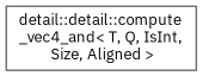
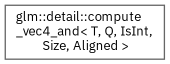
  digraph {
    rankdir=LR
    fontname="IBM Plex Sans"
-   n1 [color=grey40 fillcolor=white fontname="IBM Plex Sans" fontsize=10 height=0.2 label="detail::detail::compute\l_vec4_and\< T, Q, IsInt,\l Size, Aligned \>" shape=box style=filled width=0.4]
+   n1 [color=grey40 fillcolor=white fontname="IBM Plex Sans" fontsize=10 height=0.2 label="glm::detail::compute\l_vec4_and\< T, Q, IsInt,\l Size, Aligned \>" shape=box style=filled width=0.4]
  }
